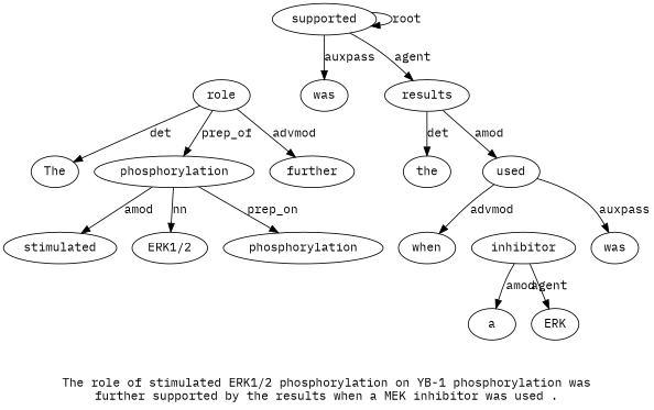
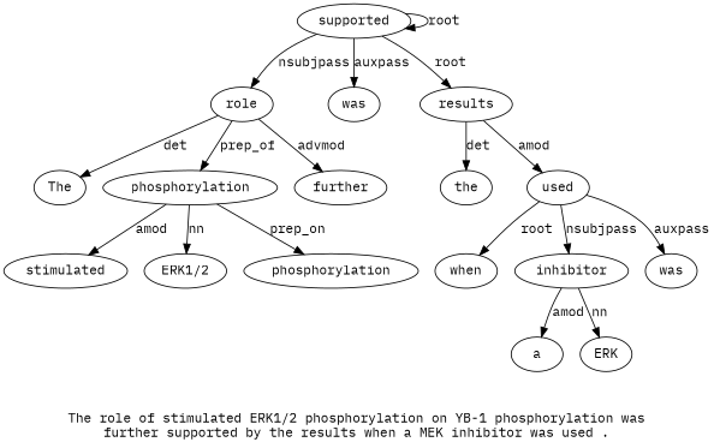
  digraph {
    fontname="IBM Plex Mono"
    label="The role of stimulated ERK1/2 phosphorylation on YB-1 phosphorylation was\nfurther supported by the results when a MEK inhibitor was used ."
    node [fillcolor=white fontname="IBM Plex Mono" style=filled]
    edge [fontname="IBM Plex Mono"]
    n1 [label=role]
    n2 [label=The]
    n3 [label=phosphorylation]
    n4 [label=further]
    n5 [label=stimulated]
    n6 [label="ERK1/2"]
    n7 [label=phosphorylation]
    n8 [label=supported]
    n9 [label=was]
    n10 [label=results]
    n11 [label=the]
    n12 [label=used]
    n13 [label=when]
    n14 [label=inhibitor]
    n15 [label=was]
    n16 [label=a]
    n17 [label=ERK]
    n1 -> n2 [label=det]
    n1 -> n3 [label=prep_of]
    n1 -> n4 [label=advmod]
    n3 -> n5 [label=amod]
    n3 -> n6 [label=nn]
    n3 -> n7 [label=prep_on]
+   n8 -> n1 [label=nsubjpass]
    n8 -> n8 [label=root]
    n8 -> n9 [label=auxpass]
-   n8 -> n10 [label=agent]
+   n8 -> n10 [label=root]
    n10 -> n11 [label=det]
    n10 -> n12 [label=amod]
-   n12 -> n13 [label=advmod]
+   n12 -> n13 [label=root]
+   n12 -> n14 [label=nsubjpass]
    n12 -> n15 [label=auxpass]
    n14 -> n16 [label=amod]
-   n14 -> n17 [label=agent]
+   n14 -> n17 [label=nn]
  }
